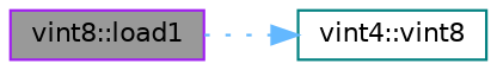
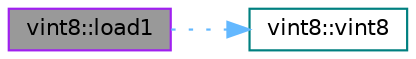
  digraph {
    rankdir=LR
    fontname="DejaVu Sans"
    node [fontname="DejaVu Sans" fontsize=10 shape=box style=filled]
    n1 [color=purple fillcolor=grey60 fontcolor=black height=0.2 label="vint8::load1" width=0.4]
-   n2 [color=teal fillcolor=white height=0.2 label="vint4::vint8" width=0.4]
+   n2 [color=teal fillcolor=white height=0.2 label="vint8::vint8" width=0.4]
    n1 -> n2 [color=steelblue1 fontname="DejaVu Sans" fontsize=10 labelfontname=Helvetica labelfontsize=10 style=dotted]
  }
